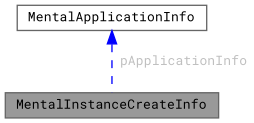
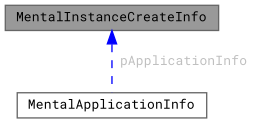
  digraph {
    fontname="Roboto Mono"
    node [color=gray40 fontname="Roboto Mono" fontsize=10 shape=box style=filled]
    n1 [fillcolor=grey60 fontcolor=black height=0.2 label=MentalInstanceCreateInfo width=0.4]
    n2 [fillcolor=white height=0.2 label=MentalApplicationInfo width=0.4]
-   n2 -> n1 [color=blue dir=back fontcolor=grey fontname="Roboto Mono" fontsize=10 label=" pApplicationInfo" labelfontname=Helvetica labelfontsize=10 style=dashed]
+   n1 -> n2 [color=blue dir=back fontcolor=grey fontname="Roboto Mono" fontsize=10 label=" pApplicationInfo" labelfontname=Helvetica labelfontsize=10 style=dashed]
  }
